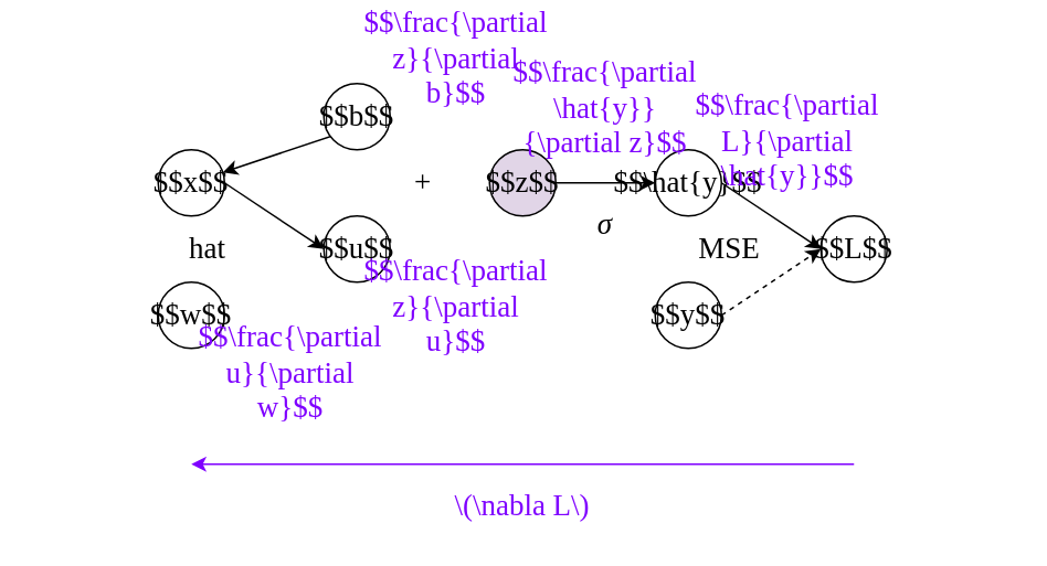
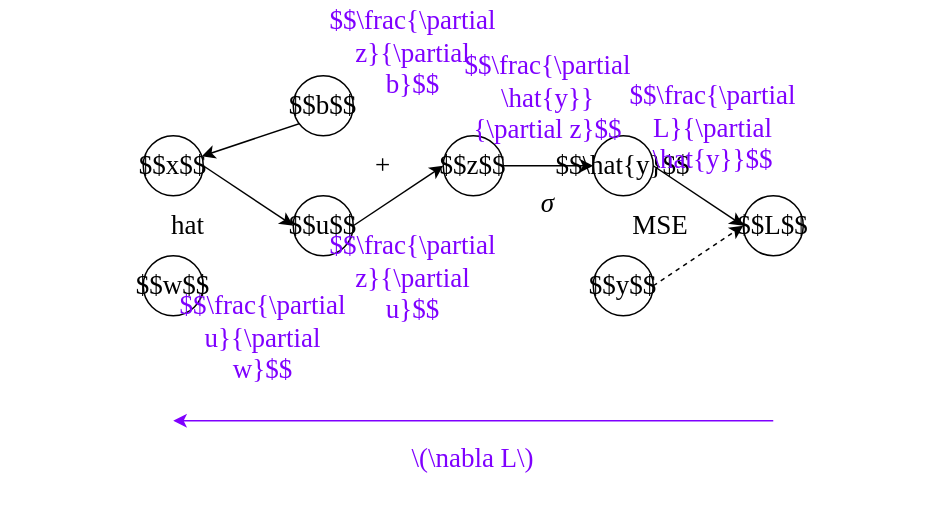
  <mxCell id="0" />
  <mxCell id="1" parent="0" />
  <mxCell id="2" style="rounded=0;orthogonalLoop=1;jettySize=auto;html=1;exitX=1;exitY=0.5;exitDx=0;exitDy=0;entryX=0;entryY=0.5;entryDx=0;entryDy=0;fontFamily=Computer Modern;fontSource=https%3A%2F%2Fcdn.rawgit.com%2Fdreampulse%2Fcomputer-modern-web-font%2Fmaster%2Ffonts.css%20;fontSize=18;" parent="1" source="24" target="5" edge="1"><mxGeometry relative="1" as="geometry"><mxPoint x="135" y="110" as="sourcePoint" /></mxGeometry></mxCell>
  <mxCell id="3" value="$$w$$" style="ellipse;whiteSpace=wrap;html=1;aspect=fixed;fontFamily=Computer Modern;fontSource=https%3A%2F%2Fcdn.rawgit.com%2Fdreampulse%2Fcomputer-modern-web-font%2Fmaster%2Ffonts.css%20;fontSize=18;" parent="1" vertex="1"><mxGeometry x="95" y="170" width="40" height="40" as="geometry" /></mxCell>
+ <mxCell id="4" style="rounded=0;orthogonalLoop=1;jettySize=auto;html=1;exitX=1;exitY=0.5;exitDx=0;exitDy=0;entryX=0;entryY=0.5;entryDx=0;entryDy=0;fontFamily=Computer Modern;fontSource=https%3A%2F%2Fcdn.rawgit.com%2Fdreampulse%2Fcomputer-modern-web-font%2Fmaster%2Ffonts.css%20;fontSize=18;" parent="1" source="5" target="9" edge="1"><mxGeometry relative="1" as="geometry" /></mxCell>
  <mxCell id="5" value="$$u$$" style="ellipse;whiteSpace=wrap;html=1;aspect=fixed;fontFamily=Computer Modern;fontSource=https%3A%2F%2Fcdn.rawgit.com%2Fdreampulse%2Fcomputer-modern-web-font%2Fmaster%2Ffonts.css%20;fontSize=18;" parent="1" vertex="1"><mxGeometry x="195" y="130" width="40" height="40" as="geometry" /></mxCell>
  <mxCell id="6" style="rounded=0;orthogonalLoop=1;jettySize=auto;html=1;exitX=1;exitY=0.5;exitDx=0;exitDy=0;fontFamily=Computer Modern;fontSource=https%3A%2F%2Fcdn.rawgit.com%2Fdreampulse%2Fcomputer-modern-web-font%2Fmaster%2Ffonts.css%20;fontSize=18;" parent="1" source="7" target="24" edge="1"><mxGeometry relative="1" as="geometry" /></mxCell>
  <mxCell id="7" value="&lt;div&gt;$$b$$&lt;/div&gt;" style="ellipse;whiteSpace=wrap;html=1;aspect=fixed;fontFamily=Computer Modern;fontSource=https%3A%2F%2Fcdn.rawgit.com%2Fdreampulse%2Fcomputer-modern-web-font%2Fmaster%2Ffonts.css%20;fontSize=18;" parent="1" vertex="1"><mxGeometry x="195" y="50" width="40" height="40" as="geometry" /></mxCell>
  <mxCell id="8" style="rounded=0;orthogonalLoop=1;jettySize=auto;html=1;exitX=1;exitY=0.5;exitDx=0;exitDy=0;entryX=0;entryY=0.5;entryDx=0;entryDy=0;fontFamily=Computer Modern;fontSource=https%3A%2F%2Fcdn.rawgit.com%2Fdreampulse%2Fcomputer-modern-web-font%2Fmaster%2Ffonts.css%20;fontSize=18;" parent="1" source="9" target="11" edge="1"><mxGeometry relative="1" as="geometry" /></mxCell>
- <mxCell id="9" value="$$z$$" style="ellipse;whiteSpace=wrap;html=1;aspect=fixed;fontFamily=Computer Modern;fontSource=https%3A%2F%2Fcdn.rawgit.com%2Fdreampulse%2Fcomputer-modern-web-font%2Fmaster%2Ffonts.css%20;fontSize=18;fillColor=#e1d5e7;" parent="1" vertex="1"><mxGeometry x="295" y="90" width="40" height="40" as="geometry" /></mxCell>
+ <mxCell id="9" value="$$z$$" style="ellipse;whiteSpace=wrap;html=1;aspect=fixed;fontFamily=Computer Modern;fontSource=https%3A%2F%2Fcdn.rawgit.com%2Fdreampulse%2Fcomputer-modern-web-font%2Fmaster%2Ffonts.css%20;fontSize=18;" parent="1" vertex="1"><mxGeometry x="295" y="90" width="40" height="40" as="geometry" /></mxCell>
  <mxCell id="10" style="edgeStyle=none;rounded=0;orthogonalLoop=1;jettySize=auto;html=1;exitX=1;exitY=0.5;exitDx=0;exitDy=0;entryX=0;entryY=0.5;entryDx=0;entryDy=0;fontFamily=Computer Modern;fontSource=https%3A%2F%2Fcdn.rawgit.com%2Fdreampulse%2Fcomputer-modern-web-font%2Fmaster%2Ffonts.css%20;fontSize=18;" parent="1" source="11" target="14" edge="1"><mxGeometry relative="1" as="geometry" /></mxCell>
  <mxCell id="11" value="$$\hat{y}$$" style="ellipse;whiteSpace=wrap;html=1;aspect=fixed;fontFamily=Computer Modern;fontSource=https%3A%2F%2Fcdn.rawgit.com%2Fdreampulse%2Fcomputer-modern-web-font%2Fmaster%2Ffonts.css%20;fontSize=18;" parent="1" vertex="1"><mxGeometry x="395" y="90" width="40" height="40" as="geometry" /></mxCell>
  <mxCell id="12" style="edgeStyle=none;rounded=0;orthogonalLoop=1;jettySize=auto;html=1;exitX=1;exitY=0.5;exitDx=0;exitDy=0;fontFamily=Computer Modern;fontSource=https%3A%2F%2Fcdn.rawgit.com%2Fdreampulse%2Fcomputer-modern-web-font%2Fmaster%2Ffonts.css%20;fontSize=18;entryX=0;entryY=0.5;entryDx=0;entryDy=0;dashed=1;" parent="1" source="13" target="14" edge="1"><mxGeometry relative="1" as="geometry"><mxPoint x="585" y="110" as="targetPoint" /></mxGeometry></mxCell>
  <mxCell id="13" value="$$y$$" style="ellipse;whiteSpace=wrap;html=1;aspect=fixed;fontFamily=Computer Modern;fontSource=https%3A%2F%2Fcdn.rawgit.com%2Fdreampulse%2Fcomputer-modern-web-font%2Fmaster%2Ffonts.css%20;fontSize=18;" parent="1" vertex="1"><mxGeometry x="395" y="170" width="40" height="40" as="geometry" /></mxCell>
  <mxCell id="14" value="$$L$$" style="ellipse;whiteSpace=wrap;html=1;aspect=fixed;fontFamily=Computer Modern;fontSource=https%3A%2F%2Fcdn.rawgit.com%2Fdreampulse%2Fcomputer-modern-web-font%2Fmaster%2Ffonts.css%20;fontSize=18;gradientColor=none;" parent="1" vertex="1"><mxGeometry x="495" y="130" width="40" height="40" as="geometry" /></mxCell>
  <mxCell id="15" value="hat" style="text;html=1;strokeColor=none;fillColor=none;align=center;verticalAlign=middle;whiteSpace=wrap;rounded=0;fontFamily=Computer Modern;fontSource=https%3A%2F%2Fcdn.rawgit.com%2Fdreampulse%2Fcomputer-modern-web-font%2Fmaster%2Ffonts.css%20;fontSize=18;fontColor=default;" parent="1" vertex="1"><mxGeometry x="95" y="135" width="60" height="30" as="geometry" /></mxCell>
  <mxCell id="16" value="+" style="text;html=1;strokeColor=none;fillColor=none;align=center;verticalAlign=middle;whiteSpace=wrap;rounded=0;fontFamily=Computer Modern;fontSource=https%3A%2F%2Fcdn.rawgit.com%2Fdreampulse%2Fcomputer-modern-web-font%2Fmaster%2Ffonts.css%20;fontSize=18;fontColor=default;" parent="1" vertex="1"><mxGeometry x="225" y="95" width="60" height="30" as="geometry" /></mxCell>
  <mxCell id="17" value="&lt;span&gt;&lt;em&gt;σ&lt;/em&gt;&lt;/span&gt;" style="text;html=1;strokeColor=none;fillColor=none;align=center;verticalAlign=middle;whiteSpace=wrap;rounded=0;fontFamily=Computer Modern;fontSource=https%3A%2F%2Fcdn.rawgit.com%2Fdreampulse%2Fcomputer-modern-web-font%2Fmaster%2Ffonts.css%20;fontSize=18;fontColor=default;" parent="1" vertex="1"><mxGeometry x="335" y="120" width="60" height="30" as="geometry" /></mxCell>
  <mxCell id="18" value="MSE" style="text;html=1;strokeColor=none;fillColor=none;align=center;verticalAlign=middle;whiteSpace=wrap;rounded=0;fontFamily=Computer Modern;fontSource=https%3A%2F%2Fcdn.rawgit.com%2Fdreampulse%2Fcomputer-modern-web-font%2Fmaster%2Ffonts.css%20;fontSize=18;fontColor=default;" parent="1" vertex="1"><mxGeometry x="410" y="135" width="60" height="30" as="geometry" /></mxCell>
  <mxCell id="19" value="$$\frac{\partial L}{\partial \hat{y}}$$" style="text;html=1;strokeColor=none;fillColor=none;align=center;verticalAlign=middle;whiteSpace=wrap;rounded=0;fontFamily=Garamond;fontSize=18;fontColor=#7F00FF;" parent="1" vertex="1"><mxGeometry x="445" y="70" width="60" height="30" as="geometry" /></mxCell>
  <mxCell id="20" value="$$\frac{\partial \hat{y}}{\partial z}$$" style="text;html=1;strokeColor=none;fillColor=none;align=center;verticalAlign=middle;whiteSpace=wrap;rounded=0;fontFamily=Garamond;fontSize=18;fontColor=#7F00FF;" parent="1" vertex="1"><mxGeometry x="335" y="50" width="60" height="30" as="geometry" /></mxCell>
  <mxCell id="21" value="$$\frac{\partial z}{\partial b}$$" style="text;html=1;strokeColor=none;fillColor=none;align=center;verticalAlign=middle;whiteSpace=wrap;rounded=0;fontFamily=Garamond;fontSize=18;fontColor=#7F00FF;" parent="1" vertex="1"><mxGeometry x="245" y="20" width="60" height="30" as="geometry" /></mxCell>
  <mxCell id="22" value="$$\frac{\partial z}{\partial u}$$" style="text;html=1;strokeColor=none;fillColor=none;align=center;verticalAlign=middle;whiteSpace=wrap;rounded=0;fontFamily=Garamond;fontSize=18;fontColor=#7F00FF;" parent="1" vertex="1"><mxGeometry x="245" y="170" width="60" height="30" as="geometry" /></mxCell>
  <mxCell id="23" value="$$\frac{\partial u}{\partial w}$$" style="text;html=1;strokeColor=none;fillColor=none;align=center;verticalAlign=middle;whiteSpace=wrap;rounded=0;fontFamily=Garamond;fontSize=18;fontColor=#7F00FF;" parent="1" vertex="1"><mxGeometry x="145" y="210" width="60" height="30" as="geometry" /></mxCell>
  <mxCell id="24" value="$$x$$" style="ellipse;whiteSpace=wrap;html=1;aspect=fixed;fontFamily=Computer Modern;fontSource=https%3A%2F%2Fcdn.rawgit.com%2Fdreampulse%2Fcomputer-modern-web-font%2Fmaster%2Ffonts.css%20;fontSize=18;" parent="1" vertex="1"><mxGeometry x="95" y="90" width="40" height="40" as="geometry" /></mxCell>
  <mxCell id="25" value="" style="endArrow=classic;html=1;rounded=0;labelBackgroundColor=default;fontFamily=Garamond;fontSize=18;fontColor=#7F00FF;strokeColor=#7F00FF;curved=1;shadow=0;sketch=0;" parent="1" edge="1"><mxGeometry width="50" height="50" relative="1" as="geometry"><mxPoint x="515" y="280" as="sourcePoint" /><mxPoint x="115" y="280" as="targetPoint" /></mxGeometry></mxCell>
  <mxCell id="26" value="&lt;font style=&quot;font-size: 18px&quot;&gt;\(\nabla L\)&lt;/font&gt;" style="text;html=1;strokeColor=none;fillColor=none;align=center;verticalAlign=middle;whiteSpace=wrap;rounded=0;fontFamily=Garamond;fontSize=18;fontColor=#7F00FF;" parent="1" vertex="1"><mxGeometry x="20" y="290" width="590" height="30" as="geometry" /></mxCell>
